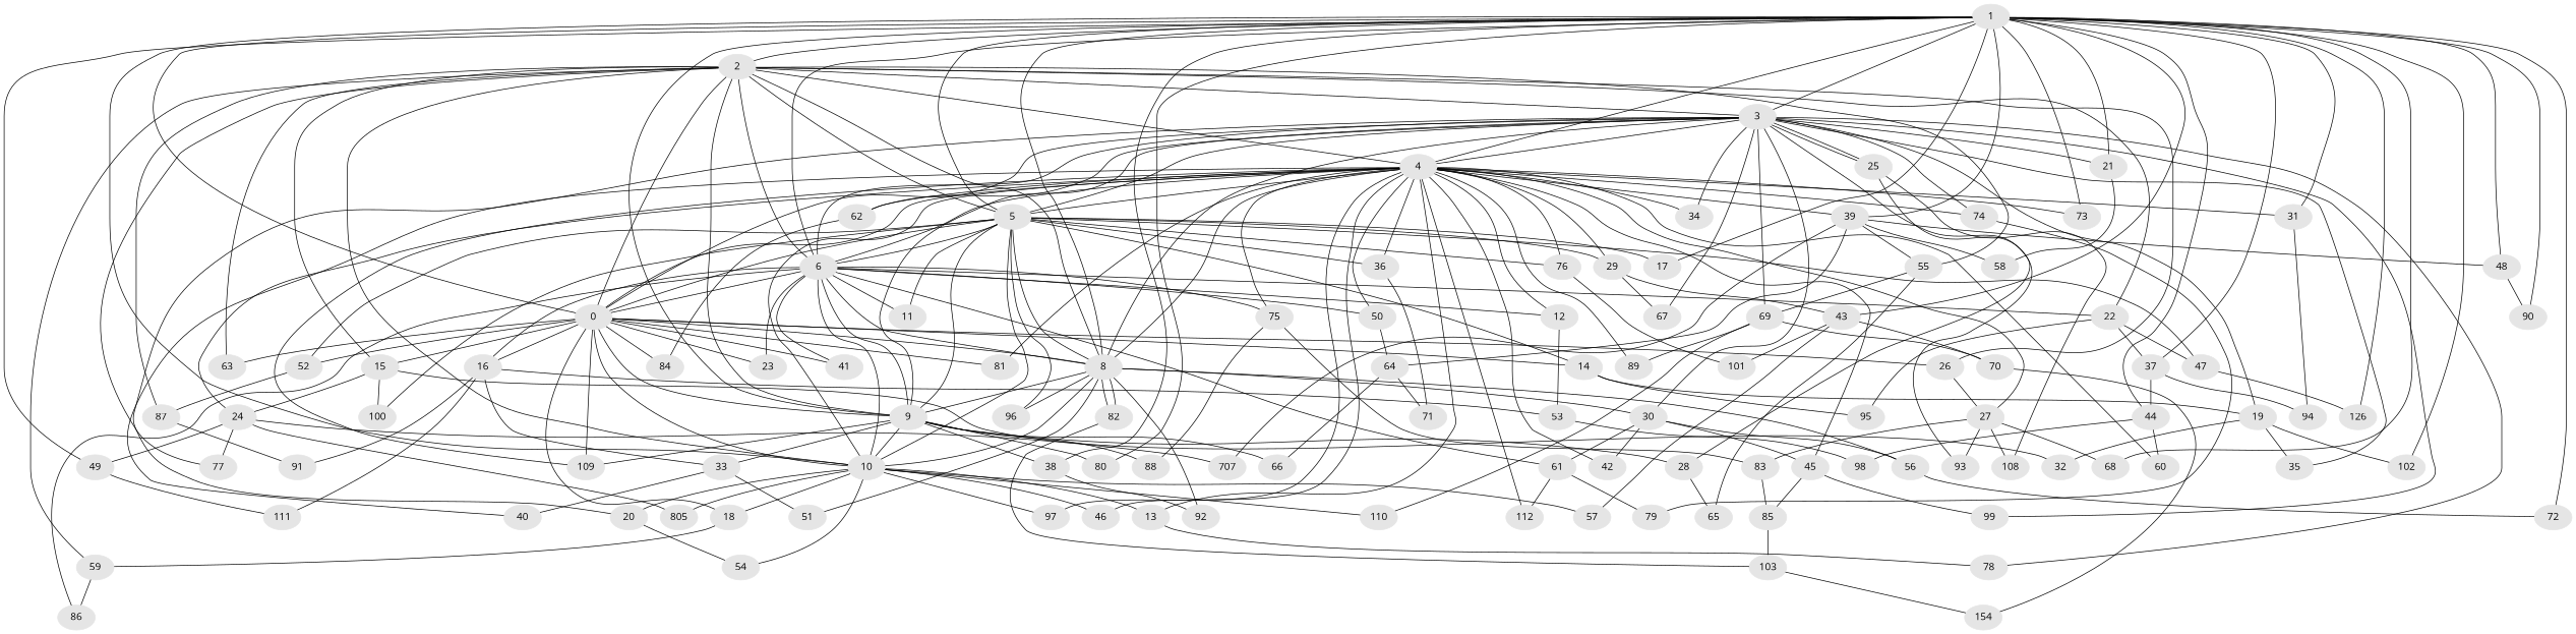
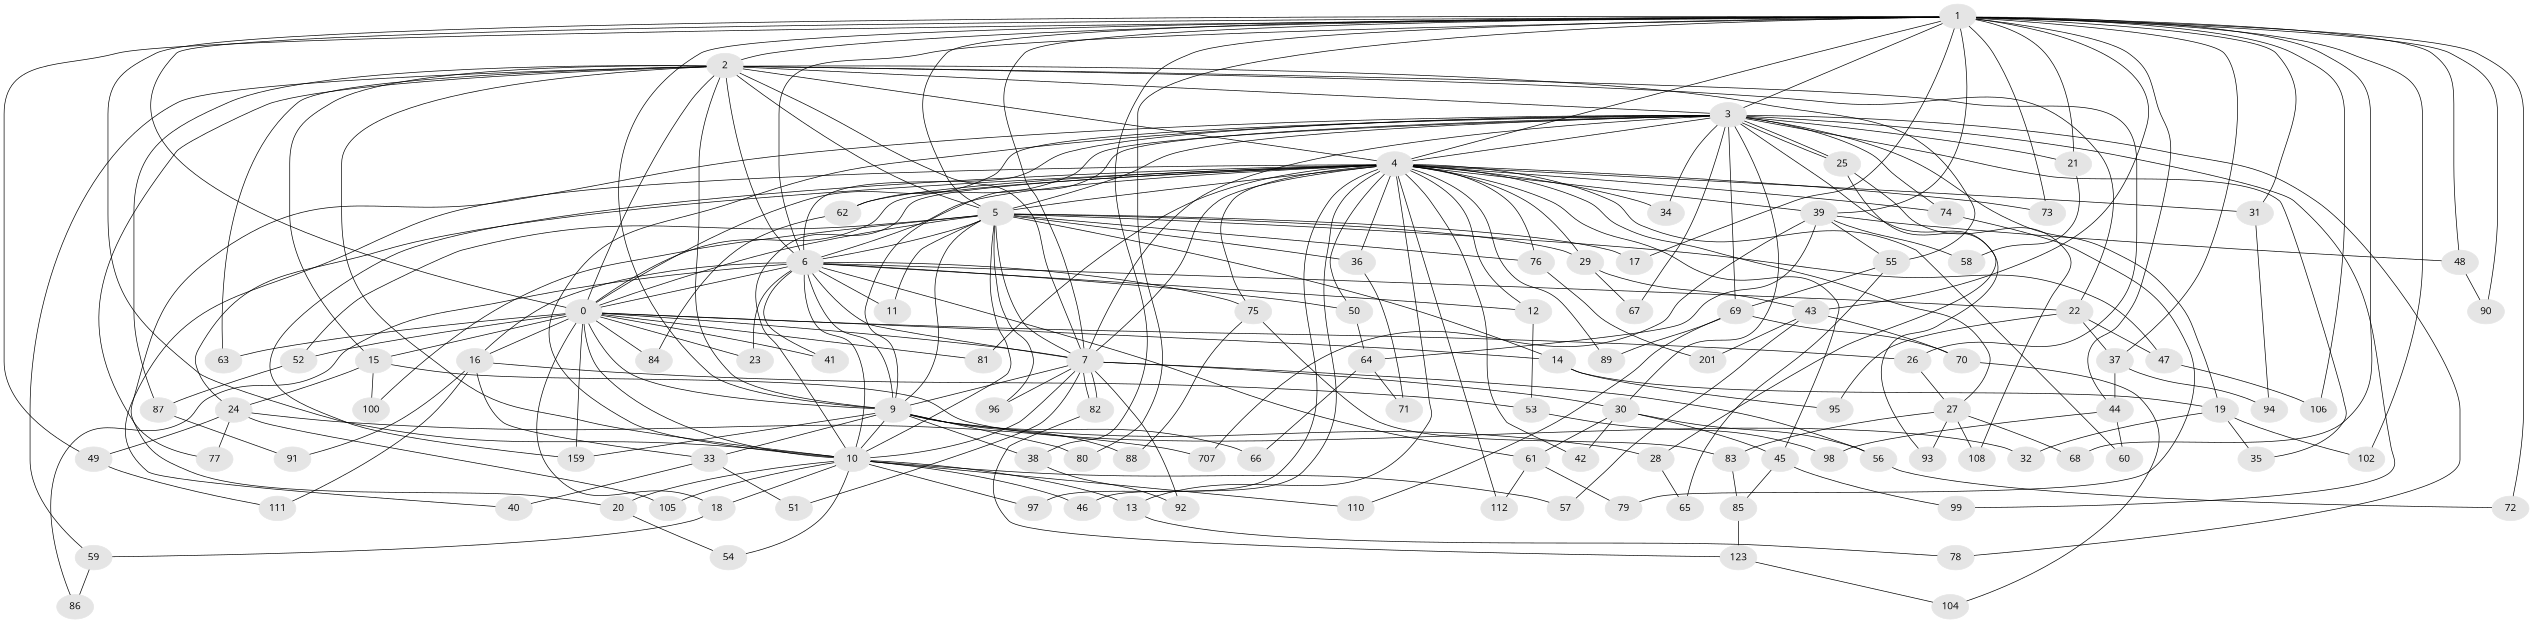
  graph {
    fontname="Open Sans"
    node [color=gray90 fontname="Open Sans" style=filled]
    edge [fontname="Open Sans"]
    1
    2
    3
    4
    5
    6
    n7 [label=0]
-   8
+   8 [label=7]
    9
    10
    17
    21
    31
    37
    38
    39
    43
    44
    48
    49
    68
    72
    73
    80
    90
    102
-   106 [label=126]
+   106
    15
    22
    26
    55
    59
    63
    77
    87
    19
    20
    25
    30
    34
    35
    62
    67
    69
    74
    78
    93
    99
    12
    13
    24
    27
    29
    36
    40
    42
    45
    46
    50
    60
    75
    76
    81
    89
    97
    112
-   109
+   109 [label=159]
    11
    14
    47
    52
    96
    100
    16
    23
    41
    61
    86
    18
    84
    51
    56
    82
    92
    28
    33
    66
    88
    54
    57
-   105 [label=805]
+   105
    110
    58
    94
    n95 [label=707]
    64
    70
-   101
+   101 [label=201]
    98
    111
    32
    95
    65
    91
    108
    79
    53
    83
    71
    85
-   103
-   104 [label=154]
+   103 [label=123]
+   104
    1 -- 2
    1 -- 3
    1 -- 4
    1 -- 5
    1 -- 6
    1 -- n7
    1 -- 8
    1 -- 9
    1 -- 10
    1 -- 17
    1 -- 21
    1 -- 31
    1 -- 37
    1 -- 38
    1 -- 39
    1 -- 43
    1 -- 44
    1 -- 48
    1 -- 49
    1 -- 68
    1 -- 72
    1 -- 73
    1 -- 80
    1 -- 90
    1 -- 102
    1 -- 106
    2 -- 3
    2 -- 4
    2 -- 5
    2 -- 6
    2 -- n7
    2 -- 8
    2 -- 9
    2 -- 10
    2 -- 15
    2 -- 22
    2 -- 26
    2 -- 55
    2 -- 59
    2 -- 63
    2 -- 77
    2 -- 87
    3 -- 4
    3 -- 5
    3 -- 6
    3 -- n7
    3 -- 8
    3 -- 9
+   3 -- 10
    3 -- 21
    3 -- 19
    3 -- 20
    3 -- 25
    3 -- 25
    3 -- 30
    3 -- 34
    3 -- 35
    3 -- 62
    3 -- 67
    3 -- 69
    3 -- 74
    3 -- 78
    3 -- 93
    3 -- 99
    4 -- 5
    4 -- 6
    4 -- n7
    4 -- 8
    4 -- 10
    4 -- 31
    4 -- 39
    4 -- 73
    4 -- 34
    4 -- 62
    4 -- 74
    4 -- 12
    4 -- 13
    4 -- 24
    4 -- 27
    4 -- 29
    4 -- 36
    4 -- 40
    4 -- 42
    4 -- 45
    4 -- 46
    4 -- 50
    4 -- 60
    4 -- 75
    4 -- 76
    4 -- 81
    4 -- 89
    4 -- 97
    4 -- 112
    4 -- 109
    5 -- 6
    5 -- n7
    5 -- 8
    5 -- 9
    5 -- 10
    5 -- 17
    5 -- 29
    5 -- 36
    5 -- 76
    5 -- 11
    5 -- 14
    5 -- 47
    5 -- 52
    5 -- 96
    5 -- 100
    6 -- n7
    6 -- 8
    6 -- 9
    6 -- 10
    6 -- 22
    6 -- 12
    6 -- 50
    6 -- 75
    6 -- 11
    6 -- 16
    6 -- 23
    6 -- 41
    6 -- 61
    6 -- 86
    n7 -- 8
    n7 -- 9
    n7 -- 10
    n7 -- 15
    n7 -- 26
    n7 -- 63
    n7 -- 81
    n7 -- 109
    n7 -- 14
    n7 -- 52
    n7 -- 16
    n7 -- 23
    n7 -- 41
    n7 -- 18
    n7 -- 84
    8 -- 9
    8 -- 10
    8 -- 30
    8 -- 96
    8 -- 51
    8 -- 56
    8 -- 82
    8 -- 82
    8 -- 92
    9 -- 10
    9 -- 38
    9 -- 80
    9 -- 109
    9 -- 28
    9 -- 33
    9 -- 66
    9 -- 88
    10 -- 20
    10 -- 13
    10 -- 46
    10 -- 97
    10 -- 18
    10 -- 54
    10 -- 57
    10 -- 105
    10 -- 110
    21 -- 58
    31 -- 94
    37 -- 44
    37 -- 94
    38 -- 92
    39 -- 48
    39 -- 55
    39 -- 58
    39 -- n95
    39 -- 64
    43 -- 57
    43 -- 70
    43 -- 101
    44 -- 60
    44 -- 98
    48 -- 90
    49 -- 111
    15 -- 24
    15 -- 100
    15 -- 32
    22 -- 37
    22 -- 47
    22 -- 95
    26 -- 27
    55 -- 69
    55 -- 65
    59 -- 86
    87 -- 91
    19 -- 102
    19 -- 35
    19 -- 32
    20 -- 54
    25 -- 28
    25 -- 108
    30 -- 42
    30 -- 45
    30 -- 61
    30 -- 56
    62 -- 84
    69 -- 89
    69 -- 110
    69 -- 70
    74 -- 79
    12 -- 53
    13 -- 78
    24 -- 49
    24 -- 77
    24 -- 105
    24 -- n95
    27 -- 68
    27 -- 93
    27 -- 108
    27 -- 83
    29 -- 43
    29 -- 67
    36 -- 71
    45 -- 99
    45 -- 85
    50 -- 64
    75 -- 88
    75 -- 83
    76 -- 101
    14 -- 19
    14 -- 95
    47 -- 106
    52 -- 87
    16 -- 33
    16 -- 111
    16 -- 91
    16 -- 53
    61 -- 112
    61 -- 79
    18 -- 59
    56 -- 72
    82 -- 103
    28 -- 65
    33 -- 40
    33 -- 51
    64 -- 66
    64 -- 71
    70 -- 104
    53 -- 98
    83 -- 85
    85 -- 103
    103 -- 104
  }
